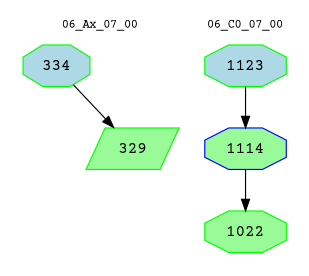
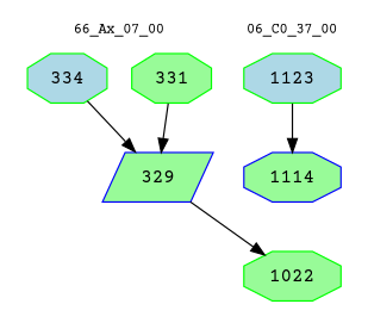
  digraph {
    fontname="Courier Prime"
    node [color=green fillcolor=palegreen fontname="Courier Prime" shape=octagon style=filled]
    edge [color=black fontname="Courier Prime"]
-   n2 [label=329 shape=parallelogram]
+   n1 [label=331]
+   n2 [color=blue label=329 shape=parallelogram]
    n3 [fillcolor=lightblue label=334]
    n4 [fillcolor=lightblue label=1123]
    n5 [color=blue label=1114]
    n6 [label=1022]
    subgraph cluster_1 {
      color=white
      fontsize=10
-     label="06_Ax_07_00"
+     label="66_Ax_07_00"
+     n1
      n2
      n3
    }
    subgraph cluster_2 {
      color=white
      fontsize=10
-     label="06_C0_07_00"
+     label="06_C0_37_00"
      n4
      n5
      n6
    }
+   n1 -> n2
    n3 -> n2
    n4 -> n5
-   n5 -> n6
+   n2 -> n6
  }
